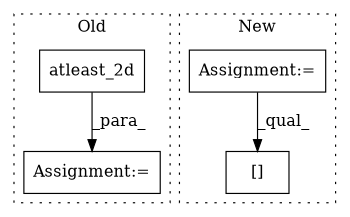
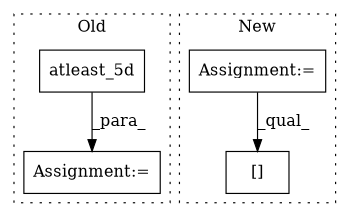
  digraph {
    node [a=7 l=1 shape=box]
-   n1 [a=32 l="11,1" label=atleast_2d s="2553,2568"]
+   n1 [a=32 l="11,1" label=atleast_5d s="2553,2568"]
    n2 [label="Assignment:=" s=2546]
    n3 [a=2 l="8,1" label="[]" s="2947,2959"]
    n4 [label="Assignment:=" s=2768]
    subgraph cluster_1 {
      label=Old
      style=dotted
      n1
      n2
    }
    subgraph cluster_2 {
      label=New
      style=dotted
      n3
      n4
    }
    n1 -> n2 [label=_para_]
    n4 -> n3 [label=_qual_]
  }
